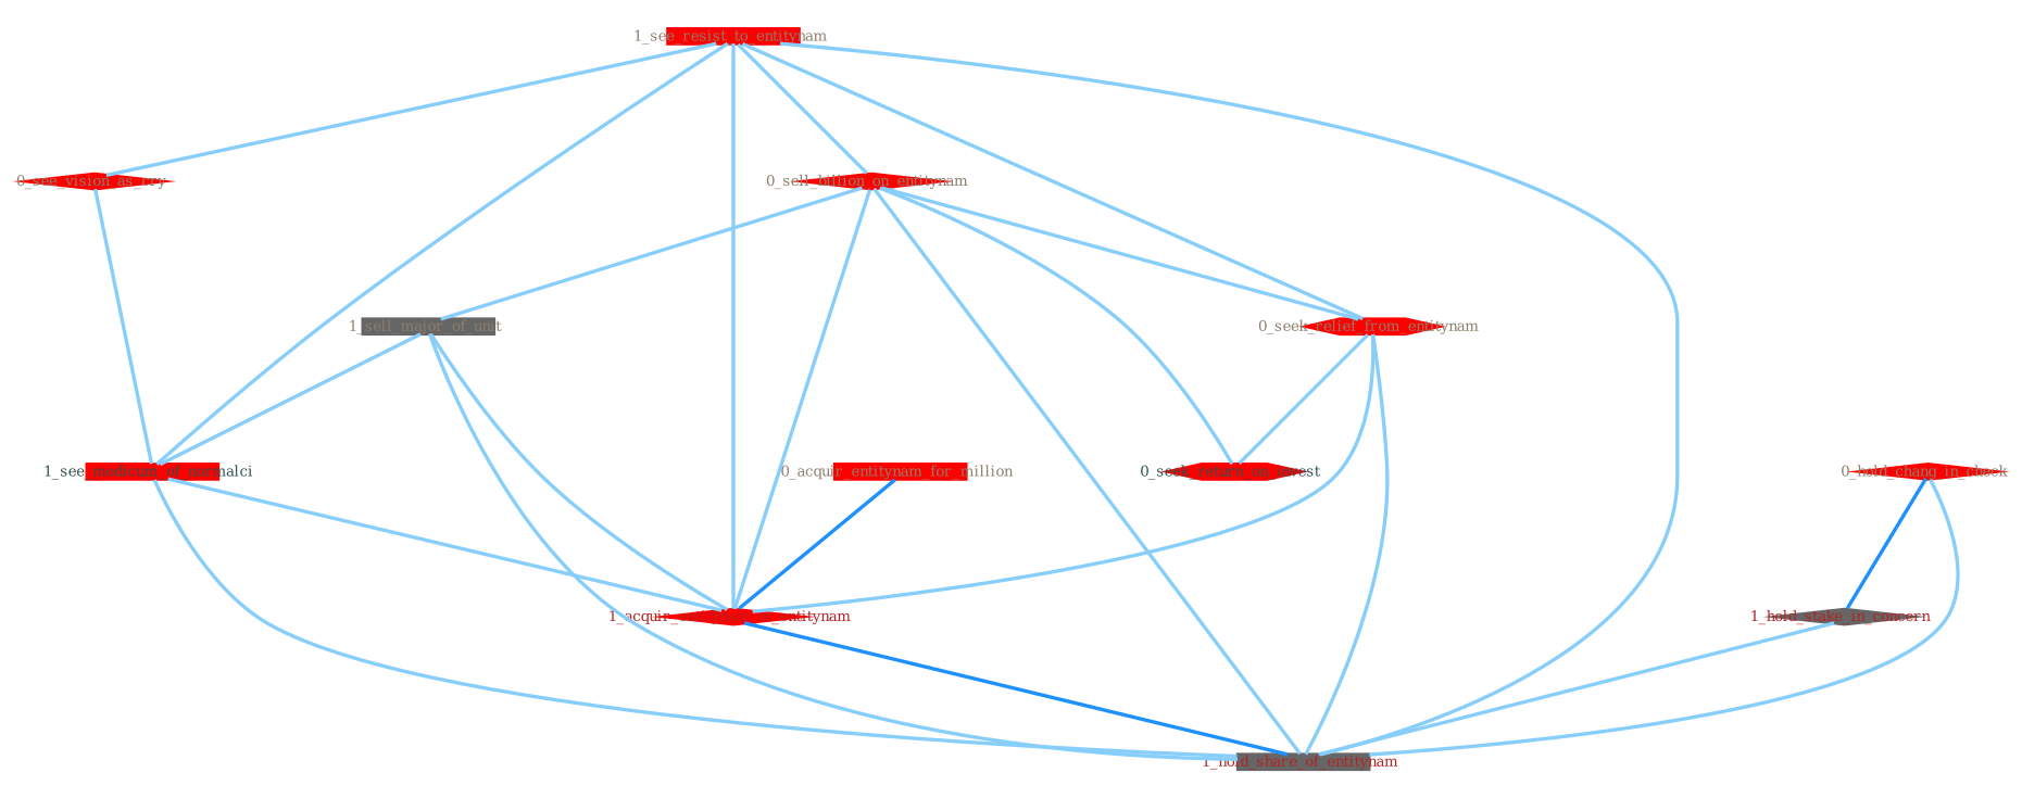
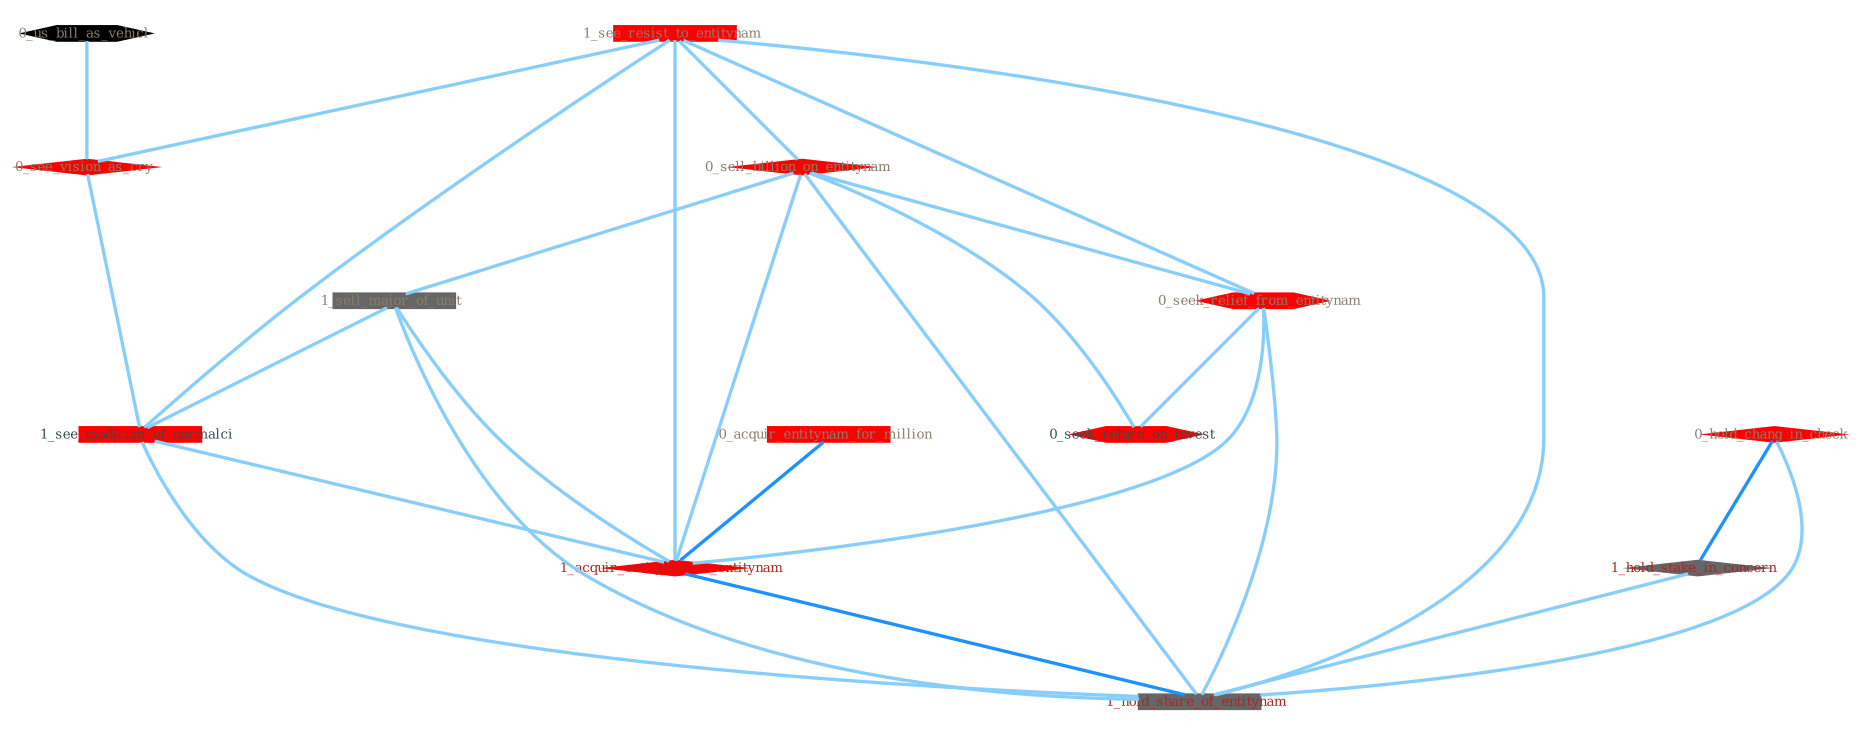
  graph {
    node [color=red fixedsize=true fontcolor="#8b7d6b" fontsize=4 shape=box style=filled]
    edge [color="#87cefa" w=1]
    "1_see_resist_to_entitynam " [height=.06 width=.5]
    "0_hold_chang_in_check " [height=.06 shape=diamond width=.5]
    "0_sell_billion_on_entitynam " [height=.06 shape=diamond width=.5]
+   "0_us_bill_as_vehicl " [color=black height=.06 shape=hexagon width=.5]
    "0_seek_relief_from_entitynam " [height=.06 shape=hexagon width=.5]
    "1_sell_major_of_unit " [color=gray40 height=.06 width=.5]
    "0_acquir_entitynam_for_million " [height=.06 width=.5]
    "0_see_vision_as_cry " [height=.06 shape=diamond width=.5]
    "1_hold_stake_in_concern " [color=gray40 fontcolor="#b22222" height=.06 shape=diamond width=.5]
    "1_acquir_entitynam_of_entitynam " [fontcolor="#b22222" height=.06 shape=diamond width=.5]
    "1_hold_share_of_entitynam " [color=gray40 fontcolor="#b22222" height=.06 width=.5]
    "1_see_modicum_of_normalci " [fontcolor="#2f4f4f" height=.06 width=.5]
    "0_seek_return_on_invest " [fontcolor="#2f4f4f" height=.06 shape=hexagon width=.5]
    subgraph sub_1 {
      "1_see_resist_to_entitynam "
      "0_hold_chang_in_check "
      "0_sell_billion_on_entitynam "
+     "0_us_bill_as_vehicl "
      "0_seek_relief_from_entitynam "
      "1_sell_major_of_unit "
      "0_acquir_entitynam_for_million "
      "0_see_vision_as_cry "
    }
    subgraph sub_2 {
      "1_hold_stake_in_concern "
      "1_acquir_entitynam_of_entitynam "
      "1_hold_share_of_entitynam "
    }
    "1_see_resist_to_entitynam " -- "0_sell_billion_on_entitynam "
    "1_see_resist_to_entitynam " -- "0_seek_relief_from_entitynam "
    "1_see_resist_to_entitynam " -- "0_see_vision_as_cry "
    "1_see_resist_to_entitynam " -- "1_acquir_entitynam_of_entitynam "
    "1_see_resist_to_entitynam " -- "1_hold_share_of_entitynam "
    "1_see_resist_to_entitynam " -- "1_see_modicum_of_normalci "
    "0_hold_chang_in_check " -- "1_hold_stake_in_concern " [color="#1e90ff" w=2]
    "0_hold_chang_in_check " -- "1_hold_share_of_entitynam "
    "0_sell_billion_on_entitynam " -- "0_seek_relief_from_entitynam "
    "0_sell_billion_on_entitynam " -- "1_sell_major_of_unit "
    "0_sell_billion_on_entitynam " -- "1_acquir_entitynam_of_entitynam "
    "0_sell_billion_on_entitynam " -- "1_hold_share_of_entitynam "
    "0_sell_billion_on_entitynam " -- "0_seek_return_on_invest "
+   "0_us_bill_as_vehicl " -- "0_see_vision_as_cry "
    "0_seek_relief_from_entitynam " -- "1_acquir_entitynam_of_entitynam "
    "0_seek_relief_from_entitynam " -- "1_hold_share_of_entitynam "
    "0_seek_relief_from_entitynam " -- "0_seek_return_on_invest "
    "1_sell_major_of_unit " -- "1_acquir_entitynam_of_entitynam "
    "1_sell_major_of_unit " -- "1_hold_share_of_entitynam "
    "1_sell_major_of_unit " -- "1_see_modicum_of_normalci "
    "0_acquir_entitynam_for_million " -- "1_acquir_entitynam_of_entitynam " [color="#1e90ff" w=2]
    "0_see_vision_as_cry " -- "1_see_modicum_of_normalci "
    "1_hold_stake_in_concern " -- "1_hold_share_of_entitynam "
    "1_acquir_entitynam_of_entitynam " -- "1_hold_share_of_entitynam " [color="#1e90ff" w=2]
    "1_see_modicum_of_normalci " -- "1_acquir_entitynam_of_entitynam "
    "1_see_modicum_of_normalci " -- "1_hold_share_of_entitynam "
  }
